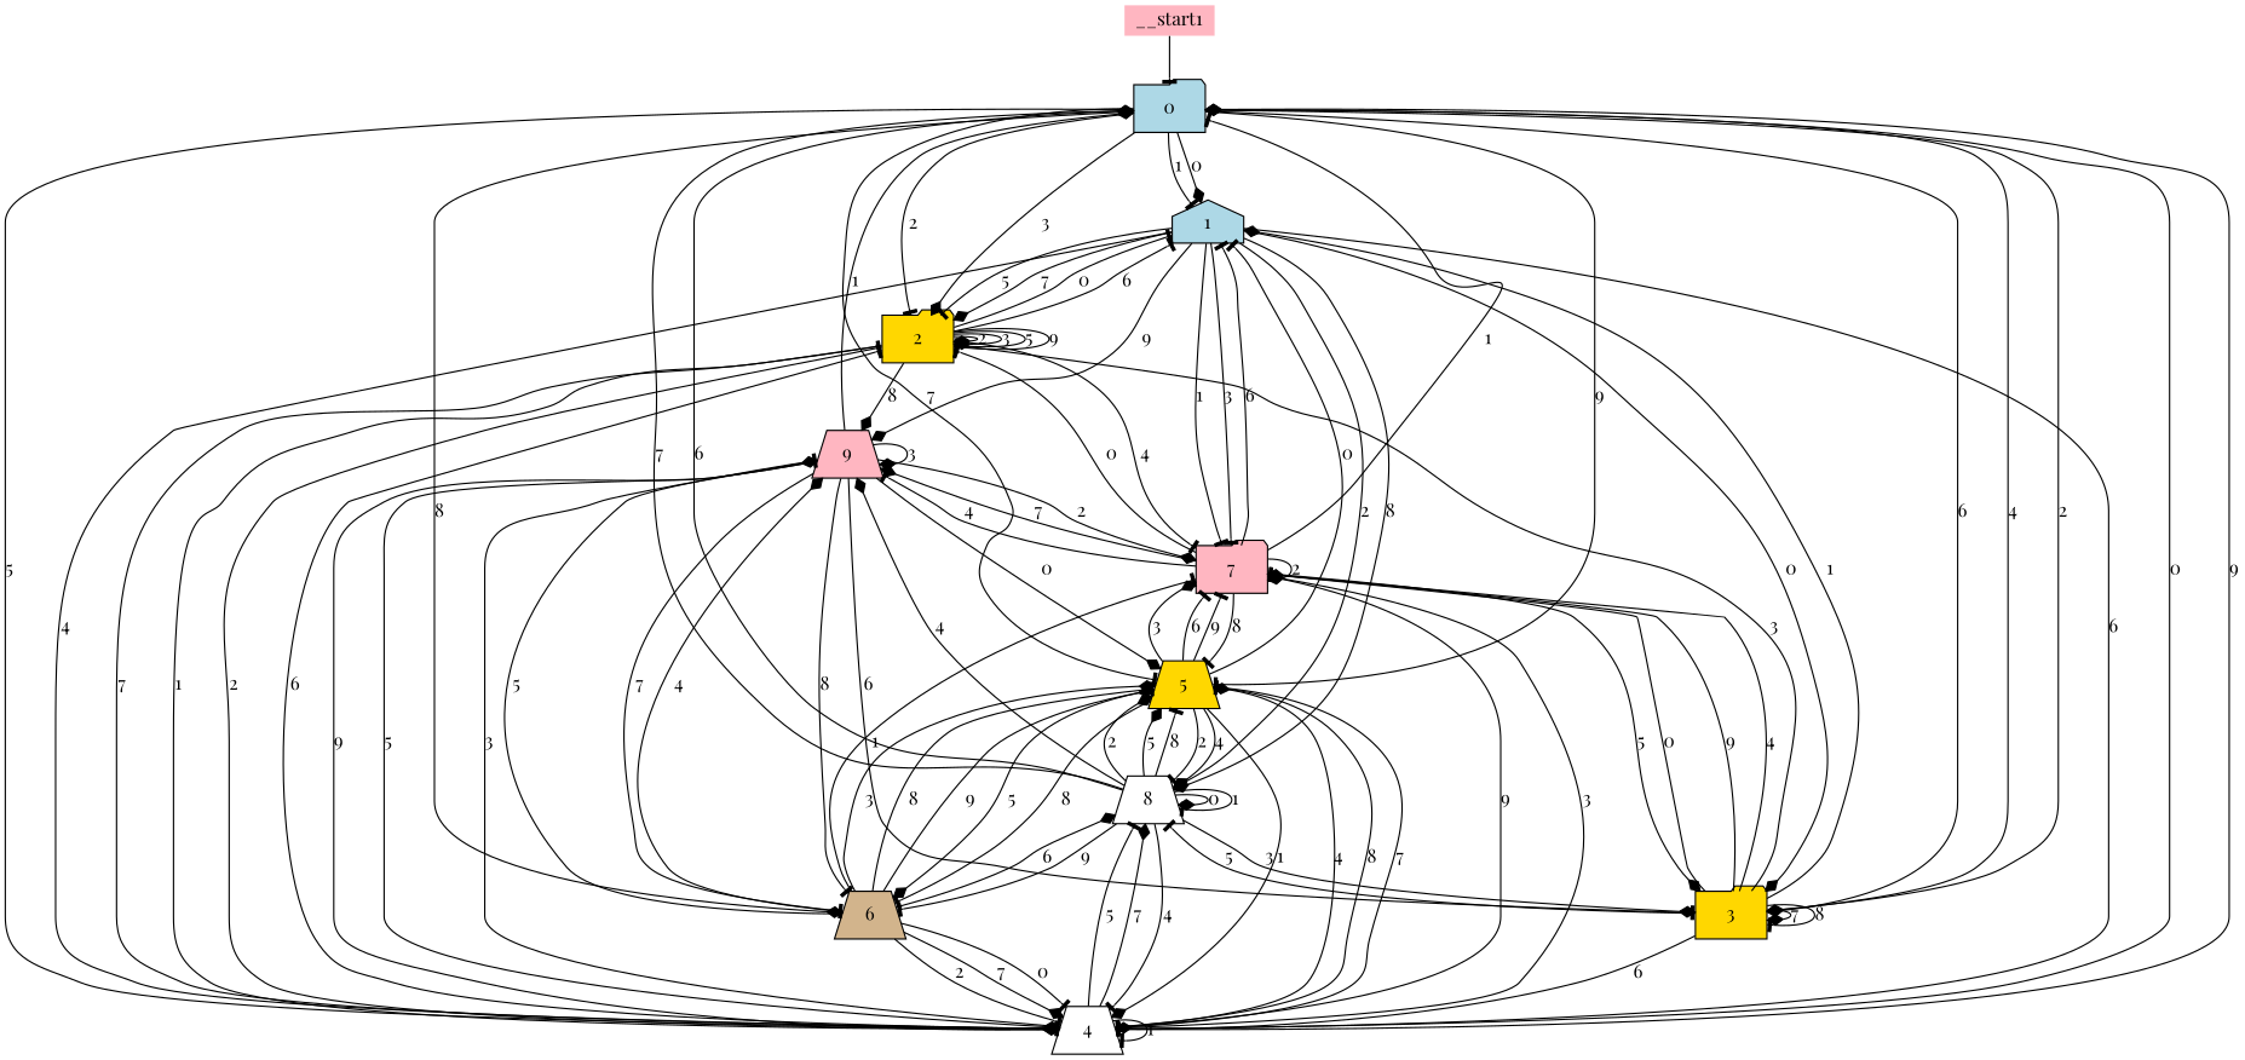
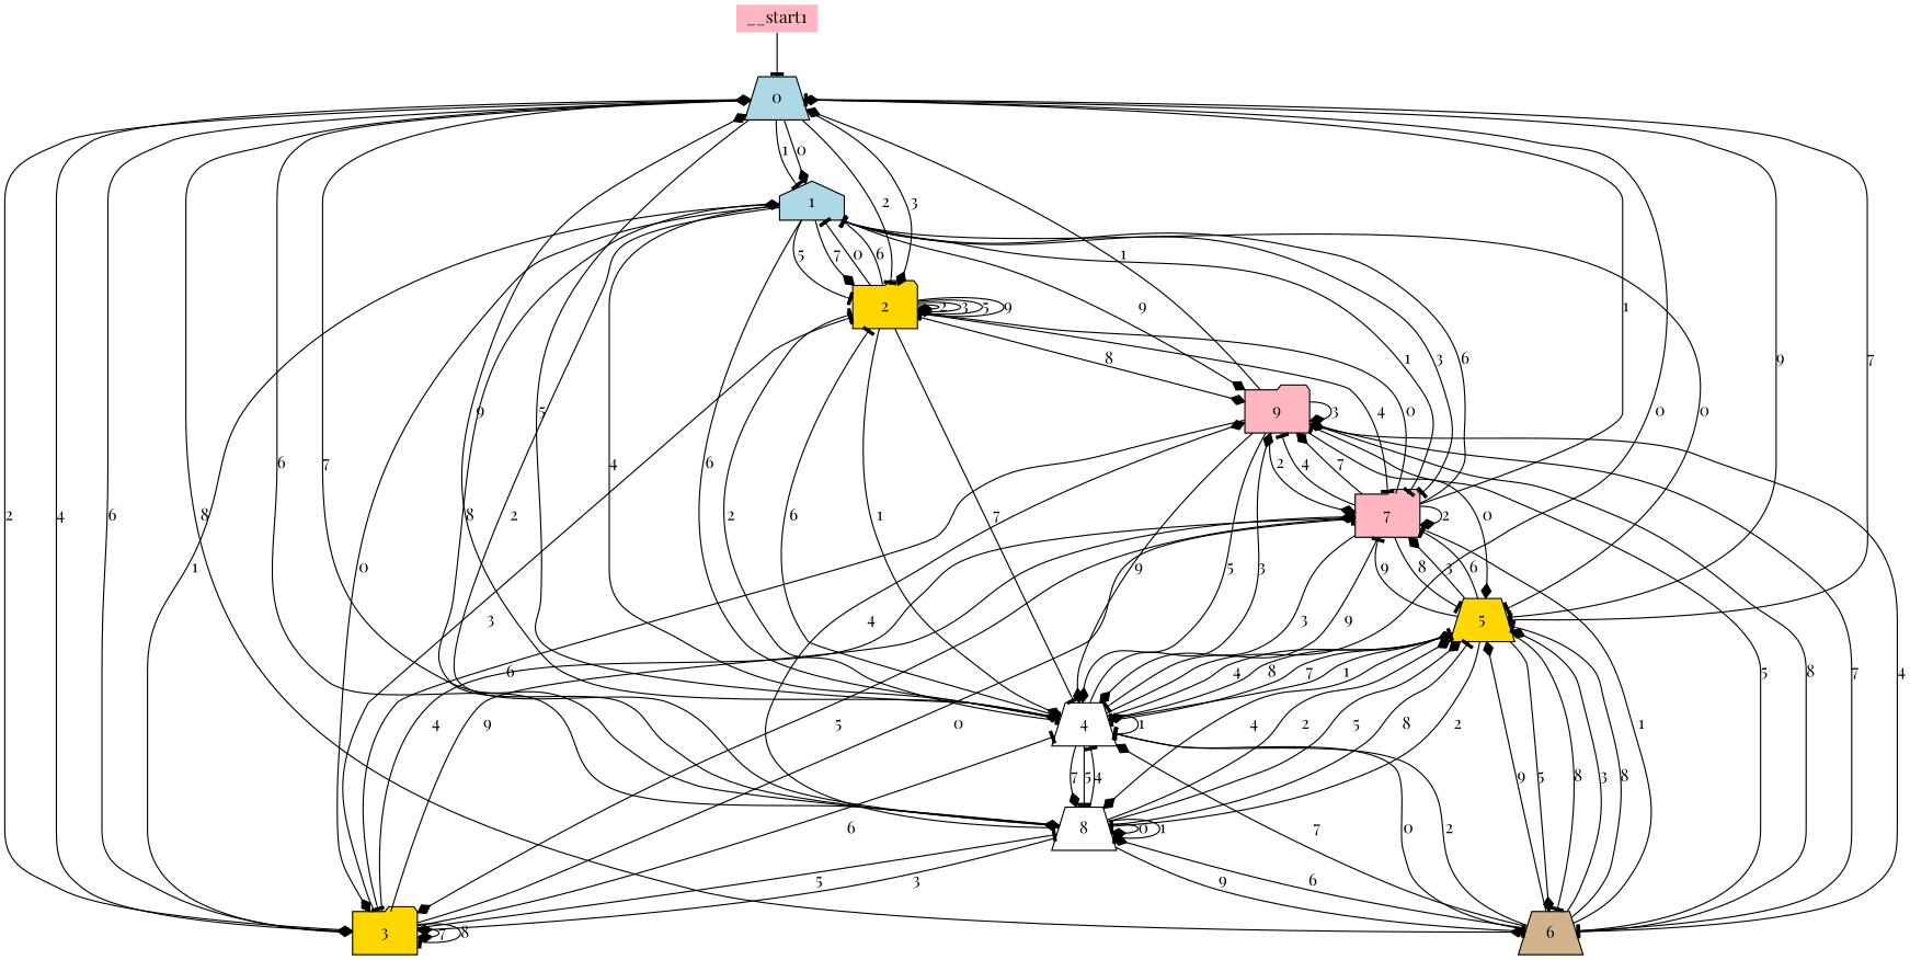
  digraph {
    fontname="Playfair Display"
    node [fillcolor=gold fontname="Playfair Display" shape=trapezium style=filled]
    edge [arrowhead=tee fontname="Playfair Display"]
-   n1 [fillcolor=lightblue label=0 shape=folder]
+   n1 [fillcolor=lightblue label=0]
    n2 [fillcolor=lightblue label=1 shape=house]
    n3 [label=2 shape=folder]
    n4 [label=3 shape=folder]
    n5 [fillcolor=white label=4]
    n6 [label=5]
    n7 [fillcolor=tan label=6]
    n8 [fillcolor=lightpink label=7 shape=folder]
    n9 [fillcolor=white label=8]
-   n10 [fillcolor=lightpink label=9]
+   n10 [fillcolor=lightpink label=9 shape=folder]
    n11 [fillcolor=lightpink height=0 label=__start1 shape=none width=0]
    n1 -> n2 [arrowhead=diamond label=0]
    n1 -> n2 [label=1]
    n1 -> n3 [label=2]
    n1 -> n3 [arrowhead=diamond label=3]
    n1 -> n4 [arrowhead=diamond label=4]
    n1 -> n4 [arrowhead=diamond label=6]
    n1 -> n5 [label=5]
    n1 -> n6 [label=7]
    n1 -> n6 [label=9]
    n1 -> n7 [arrowhead=diamond label=8]
    n2 -> n3 [label=5]
    n2 -> n3 [arrowhead=diamond label=7]
    n2 -> n4 [arrowhead=diamond label=0]
    n2 -> n5 [arrowhead=diamond label=4]
    n2 -> n5 [label=6]
    n2 -> n8 [label=1]
    n2 -> n8 [label=3]
    n2 -> n9 [arrowhead=diamond label=2]
    n2 -> n9 [arrowhead=diamond label=8]
    n2 -> n10 [arrowhead=diamond label=9]
    n3 -> n2 [label=0]
    n3 -> n2 [label=6]
    n3 -> n3 [arrowhead=diamond label=2]
    n3 -> n3 [arrowhead=diamond label=3]
    n3 -> n3 [label=5]
    n3 -> n3 [label=9]
    n3 -> n5 [arrowhead=diamond label=1]
    n3 -> n5 [label=7]
    n3 -> n8 [label=4]
    n3 -> n10 [arrowhead=diamond label=8]
    n4 -> n1 [arrowhead=diamond label=2]
    n4 -> n2 [arrowhead=diamond label=1]
    n4 -> n3 [label=3]
    n4 -> n4 [arrowhead=diamond label=7]
    n4 -> n4 [label=8]
    n4 -> n5 [label=6]
    n4 -> n8 [label=0]
    n4 -> n8 [arrowhead=diamond label=4]
    n4 -> n8 [label=9]
    n4 -> n9 [label=5]
    n5 -> n1 [arrowhead=diamond label=0]
    n5 -> n1 [arrowhead=diamond label=9]
    n5 -> n3 [label=2]
    n5 -> n3 [label=6]
    n5 -> n5 [label=1]
    n5 -> n6 [arrowhead=diamond label=4]
    n5 -> n6 [label=8]
    n5 -> n9 [label=5]
    n5 -> n9 [arrowhead=diamond label=7]
    n5 -> n10 [arrowhead=diamond label=3]
-   n6 -> n2 [label=0]
+   n2 -> n6 [label=0]
    n6 -> n5 [arrowhead=diamond label=1]
    n6 -> n5 [label=7]
    n6 -> n7 [arrowhead=diamond label=5]
    n6 -> n7 [label=8]
    n6 -> n8 [arrowhead=diamond label=3]
    n6 -> n8 [label=6]
    n6 -> n8 [label=9]
    n6 -> n9 [label=2]
    n6 -> n9 [arrowhead=diamond label=4]
    n7 -> n5 [label=0]
    n7 -> n5 [label=2]
    n7 -> n5 [arrowhead=diamond label=7]
    n7 -> n6 [arrowhead=diamond label=3]
    n7 -> n6 [label=8]
    n7 -> n6 [arrowhead=diamond label=9]
    n7 -> n8 [label=1]
    n7 -> n9 [arrowhead=diamond label=6]
    n7 -> n10 [arrowhead=diamond label=4]
    n7 -> n10 [label=5]
    n8 -> n1 [label=1]
    n8 -> n2 [label=6]
    n8 -> n3 [label=0]
    n8 -> n4 [arrowhead=diamond label=5]
    n8 -> n5 [arrowhead=diamond label=3]
    n8 -> n5 [label=9]
    n8 -> n6 [label=8]
    n8 -> n8 [arrowhead=diamond label=2]
    n8 -> n10 [label=4]
    n8 -> n10 [arrowhead=diamond label=7]
    n9 -> n1 [arrowhead=diamond label=6]
    n9 -> n1 [arrowhead=diamond label=7]
    n9 -> n4 [arrowhead=diamond label=3]
    n9 -> n5 [label=4]
    n9 -> n6 [arrowhead=diamond label=2]
    n9 -> n6 [arrowhead=diamond label=5]
    n9 -> n6 [label=8]
    n9 -> n7 [label=9]
    n9 -> n9 [arrowhead=diamond label=0]
    n9 -> n9 [label=1]
    n9 -> n10 [arrowhead=diamond label=4]
    n10 -> n1 [arrowhead=diamond label=1]
    n10 -> n4 [label=6]
    n10 -> n5 [arrowhead=diamond label=5]
    n10 -> n5 [arrowhead=diamond label=9]
    n10 -> n6 [arrowhead=diamond label=0]
    n10 -> n7 [label=7]
    n10 -> n7 [label=8]
    n10 -> n8 [arrowhead=diamond label=2]
    n10 -> n10 [arrowhead=diamond label=3]
    n11 -> n1
  }
